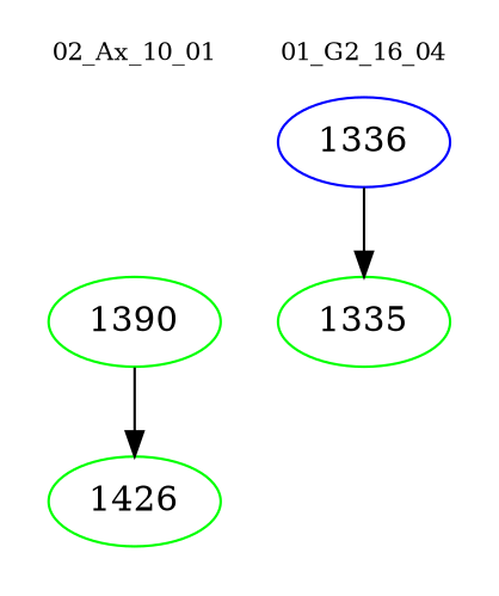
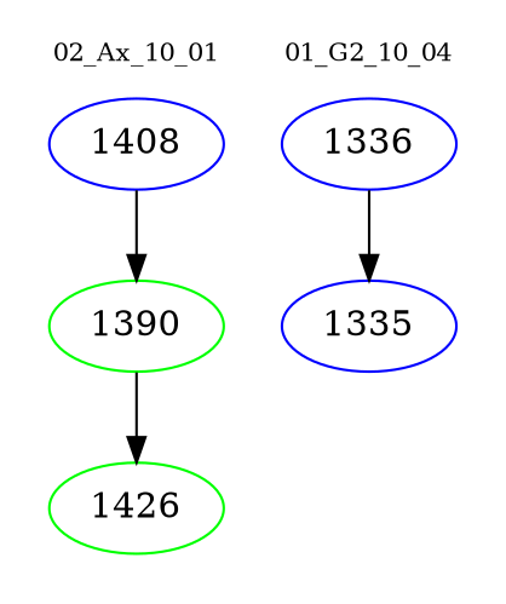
  digraph {
    node [color=green]
    edge [color=black]
+   n1 [color=blue label=1408]
    n2 [label=1390]
    n3 [label=1426]
    n4 [color=blue label=1336]
-   n5 [label=1335]
+   n5 [color=blue label=1335]
    subgraph cluster_1 {
      color=white
      fontsize=10
      label="02_Ax_10_01"
+     n1
      n2
      n3
    }
    subgraph cluster_2 {
      color=white
      fontsize=10
-     label="01_G2_16_04"
+     label="01_G2_10_04"
      n4
      n5
    }
+   n1 -> n2
    n2 -> n3
    n4 -> n5
  }
